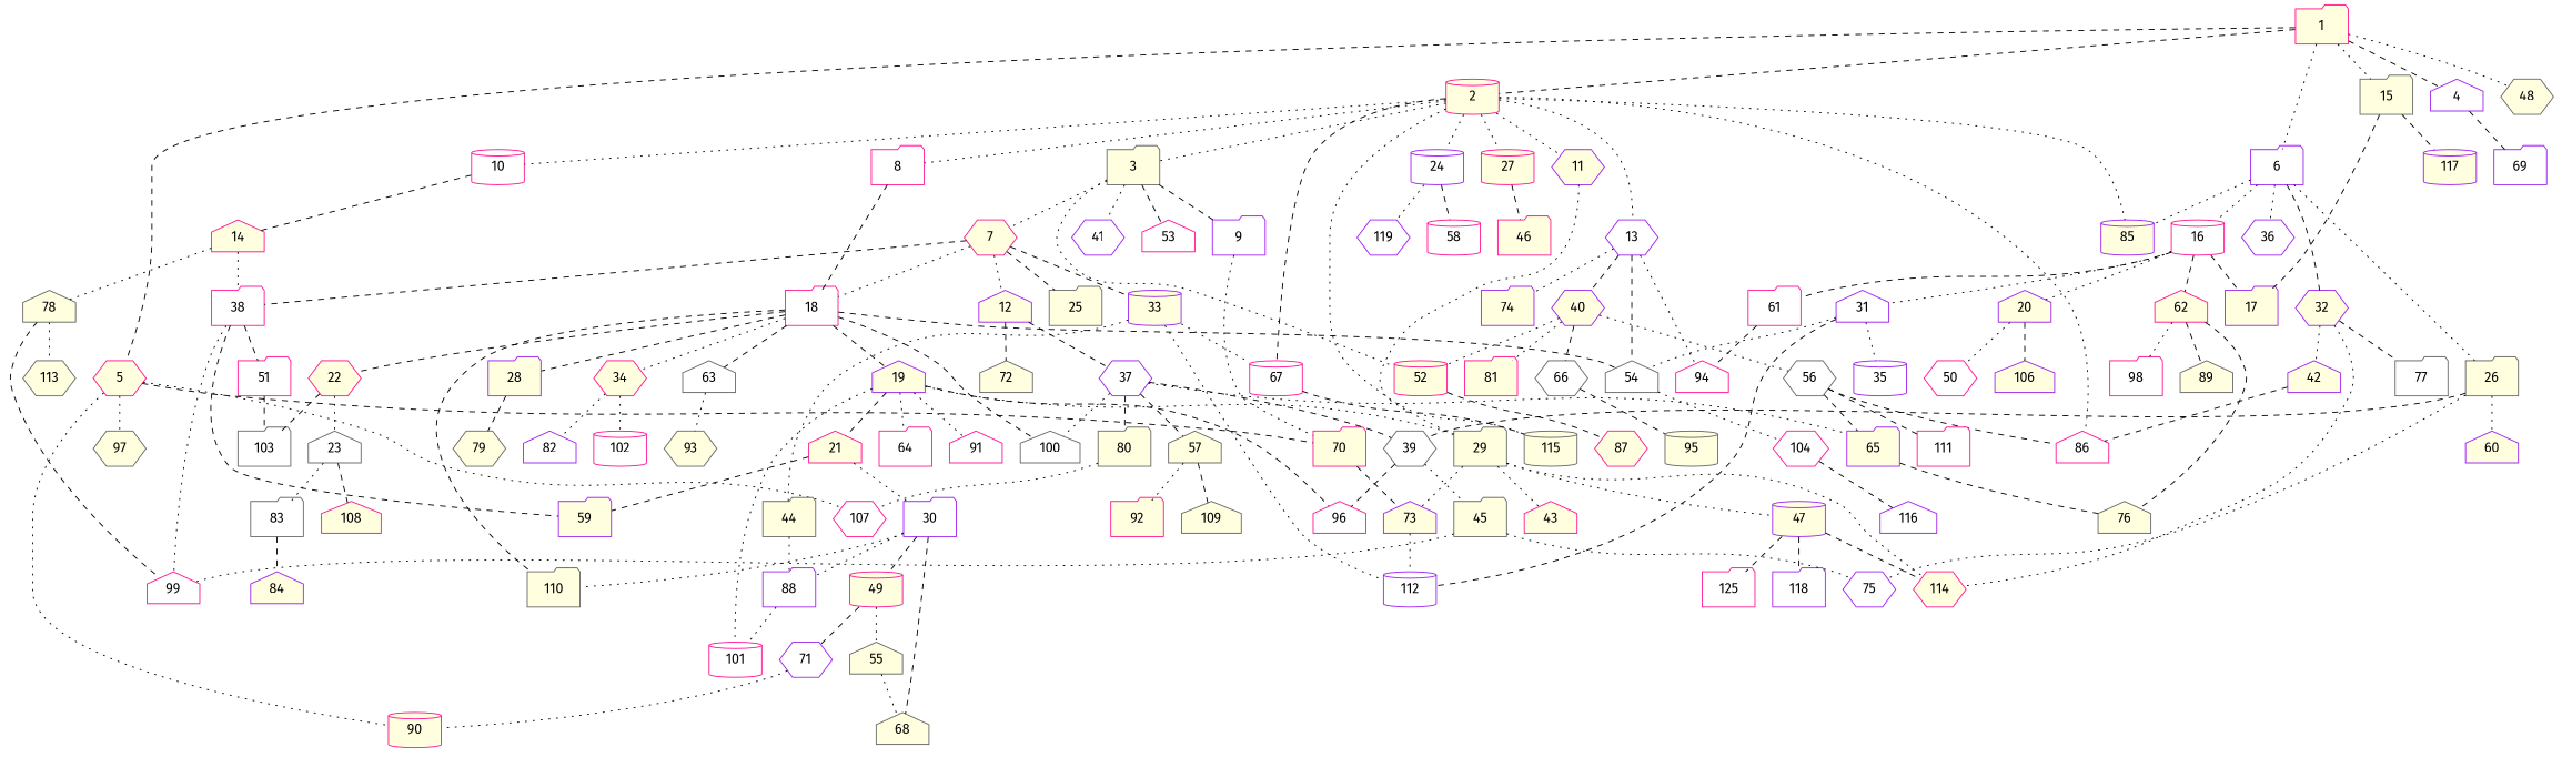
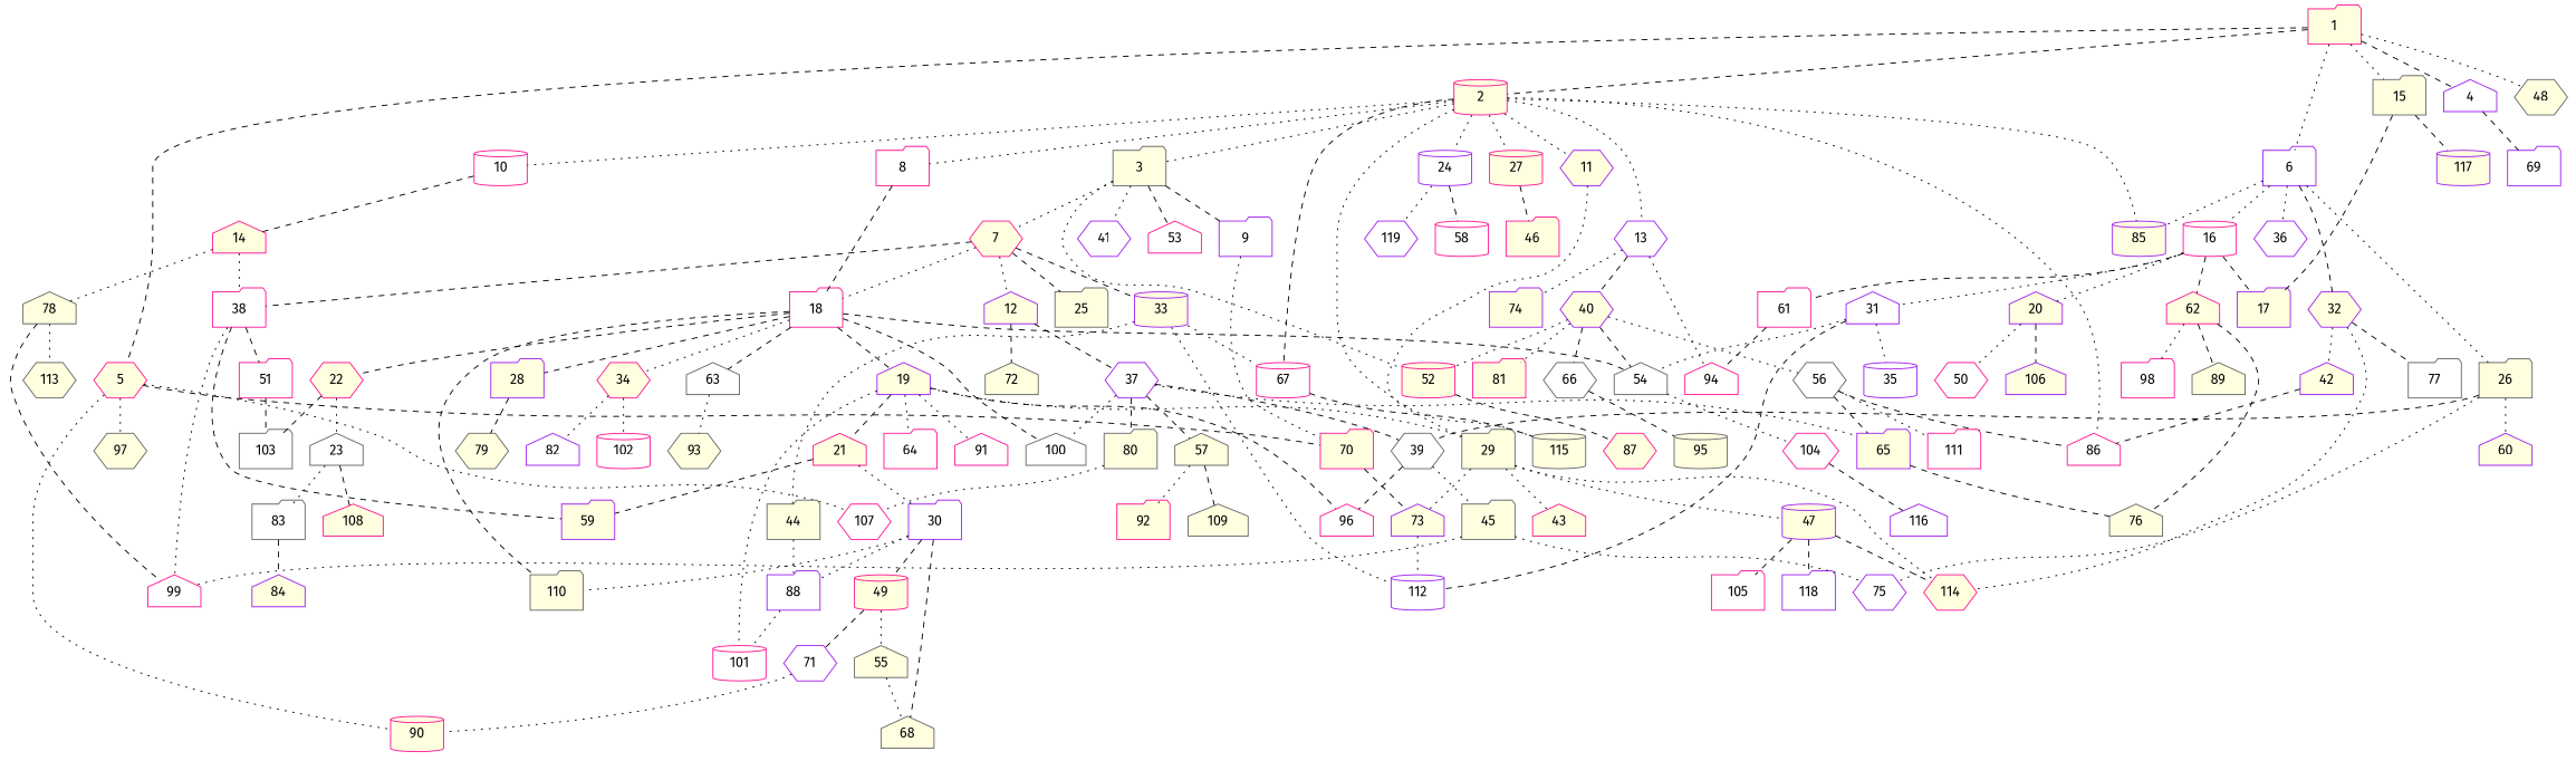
  graph {
    fontname="Fira Sans"
    node [color=deeppink fillcolor=lightyellow fontname="Fira Sans" shape=folder style=filled]
    edge [fontname="Fira Sans" style=dotted]
    2 [shape=cylinder]
    1
    4 [color=purple fillcolor=white shape=house]
    5 [shape=hexagon]
    6 [color=purple fillcolor=white]
    15 [color=gray40]
    48 [color=gray40 shape=hexagon]
    3 [color=gray40]
    8 [fillcolor=white]
    10 [fillcolor=white shape=cylinder]
    11 [color=purple shape=hexagon]
    13 [color=purple fillcolor=white shape=hexagon]
    24 [color=purple fillcolor=white shape=cylinder]
    27 [shape=cylinder]
    67 [fillcolor=white shape=cylinder]
    85 [color=purple shape=cylinder]
    86 [fillcolor=white shape=house]
    115 [color=gray40 shape=cylinder]
    69 [color=purple fillcolor=white]
    70
    90 [shape=cylinder]
    97 [color=gray40 shape=hexagon]
    107 [fillcolor=white shape=hexagon]
    16 [fillcolor=white shape=cylinder]
    26 [color=gray40]
    32 [color=purple shape=hexagon]
    36 [color=purple fillcolor=white shape=hexagon]
    17 [color=purple]
    117 [color=purple shape=cylinder]
    7 [shape=hexagon]
    9 [color=purple fillcolor=white]
    41 [color=purple fillcolor=white shape=hexagon]
    52 [shape=cylinder]
    53 [fillcolor=white shape=house]
    18 [fillcolor=white]
    14 [shape=house]
    29 [color=gray40]
    40 [color=purple shape=hexagon]
    54 [color=gray40 fillcolor=white shape=house]
    74 [color=purple]
    94 [fillcolor=white shape=house]
    58 [fillcolor=white shape=cylinder]
    119 [color=purple fillcolor=white shape=hexagon]
    46
    12 [color=purple shape=house]
    25 [color=gray40]
    33 [color=purple shape=cylinder]
    38 [fillcolor=white]
    87 [shape=hexagon]
    73 [color=purple shape=house]
    20 [color=purple shape=house]
    31 [color=purple fillcolor=white shape=house]
    61 [fillcolor=white]
    62 [shape=house]
    39 [color=gray40 fillcolor=white shape=hexagon]
    60 [color=purple shape=house]
    75 [color=purple fillcolor=white shape=hexagon]
    114 [shape=hexagon]
    42 [color=purple shape=house]
    77 [color=gray40 fillcolor=white]
    37 [color=purple fillcolor=white shape=hexagon]
    72 [color=gray40 shape=house]
    19 [color=purple shape=house]
    22 [shape=hexagon]
    28 [color=purple]
    34 [shape=hexagon]
    63 [color=gray40 fillcolor=white shape=house]
    100 [color=gray40 fillcolor=white shape=house]
    110 [color=gray40]
    112 [color=purple fillcolor=white shape=cylinder]
    44 [color=gray40]
    59 [color=purple]
    51 [fillcolor=white]
    99 [fillcolor=white shape=house]
    78 [color=gray40 shape=house]
    43 [shape=house]
    47 [color=purple shape=cylinder]
    57 [color=gray40 shape=house]
    65 [color=purple]
    80 [color=gray40]
    56 [color=gray40 fillcolor=white shape=hexagon]
    66 [color=gray40 fillcolor=white shape=hexagon]
    81
    104 [fillcolor=white shape=hexagon]
    113 [color=gray40 shape=hexagon]
    50 [fillcolor=white shape=hexagon]
    106 [color=purple shape=house]
    35 [color=purple fillcolor=white shape=cylinder]
    76 [color=gray40 shape=house]
    89 [color=gray40 shape=house]
    98 [fillcolor=white]
    21 [shape=house]
    64 [fillcolor=white]
    91 [fillcolor=white shape=house]
    96 [fillcolor=white shape=house]
    101 [fillcolor=white shape=cylinder]
    23 [color=gray40 fillcolor=white shape=house]
    103 [color=gray40 fillcolor=white]
    79 [color=gray40 shape=hexagon]
    82 [color=purple fillcolor=white shape=house]
    102 [fillcolor=white shape=cylinder]
    93 [color=gray40 shape=hexagon]
    30 [color=purple fillcolor=white]
    49 [shape=cylinder]
    68 [color=gray40 shape=house]
    88 [color=purple fillcolor=white]
    83 [color=gray40 fillcolor=white]
    108 [shape=house]
    84 [color=purple shape=house]
    45 [color=gray40]
-   105 [fillcolor=white label=125]
+   105 [fillcolor=white]
    118 [color=purple fillcolor=white]
    55 [color=gray40 shape=house]
    71 [color=purple fillcolor=white shape=hexagon]
    92
    109 [color=gray40 shape=house]
    111 [fillcolor=white]
    95 [color=gray40 shape=cylinder]
    116 [color=purple fillcolor=white shape=house]
    2 -- 3
    2 -- 8
    2 -- 10
    2 -- 11
    2 -- 13
    2 -- 24
    2 -- 27
    2 -- 67 [style=dashed]
    2 -- 85
    2 -- 86
    2 -- 115
    1 -- 2 [style=dashed]
    1 -- 4 [style=dashed]
    1 -- 5 [style=dashed]
    1 -- 6
    1 -- 15
    1 -- 48
    4 -- 69 [style=dashed]
    5 -- 70 [style=dashed]
    5 -- 90
    5 -- 97
    5 -- 107
    6 -- 85
    6 -- 16
    6 -- 26
    6 -- 32 [style=dashed]
    6 -- 36
    15 -- 17 [style=dashed]
    15 -- 117 [style=dashed]
    3 -- 7
    3 -- 9 [style=dashed]
    3 -- 41
    3 -- 52
    3 -- 53 [style=dashed]
    8 -- 18 [style=dashed]
    10 -- 14 [style=dashed]
    11 -- 29
    13 -- 40 [style=dashed]
-   13 -- 54 [style=dashed]
+   40 -- 54 [style=dashed]
    13 -- 74
    13 -- 94
    24 -- 58 [style=dashed]
    24 -- 119
    27 -- 46 [style=dashed]
    67 -- 115 [style=dashed]
    70 -- 73 [style=dashed]
    16 -- 17 [style=dashed]
    16 -- 20
    16 -- 31
    16 -- 61 [style=dashed]
    16 -- 62 [style=dashed]
    26 -- 39 [style=dashed]
    26 -- 60
    26 -- 75
    32 -- 114
    32 -- 42
    32 -- 77 [style=dashed]
    7 -- 18
    7 -- 12
    7 -- 25 [style=dashed]
    7 -- 33 [style=dashed]
    7 -- 38 [style=dashed]
    9 -- 70
    52 -- 87 [style=dashed]
    18 -- 54 [style=dashed]
    18 -- 19 [style=dashed]
    18 -- 22 [style=dashed]
    18 -- 28 [style=dashed]
    18 -- 34
    18 -- 63 [style=dashed]
    18 -- 100 [style=dashed]
    18 -- 110 [style=dashed]
    14 -- 38
    14 -- 78
    29 -- 73
    29 -- 114
    29 -- 43
    29 -- 47
    40 -- 52
    40 -- 56
    40 -- 66 [style=dashed]
    40 -- 81
    54 -- 104
    12 -- 37 [style=dashed]
    12 -- 72 [style=dashed]
    33 -- 67
    33 -- 112
    33 -- 44
    38 -- 59 [style=dashed]
    38 -- 51 [style=dashed]
    38 -- 99
    73 -- 112
    20 -- 50
    20 -- 106 [style=dashed]
    31 -- 54
    31 -- 112 [style=dashed]
    31 -- 35
    61 -- 94 [style=dashed]
    62 -- 76 [style=dashed]
    62 -- 89 [style=dashed]
    62 -- 98
    39 -- 96 [style=dashed]
    39 -- 45
    42 -- 86 [style=dashed]
    37 -- 39 [style=dashed]
    37 -- 100
    37 -- 57 [style=dashed]
    37 -- 65
    37 -- 80 [style=dashed]
    19 -- 29
    19 -- 21 [style=dashed]
    19 -- 64
    19 -- 91
    19 -- 96 [style=dashed]
    19 -- 101
    22 -- 23
    22 -- 103 [style=dashed]
    28 -- 79 [style=dashed]
    34 -- 82
    34 -- 102
    63 -- 93
    44 -- 88
    51 -- 103 [style=dashed]
    78 -- 99 [style=dashed]
    78 -- 113
    47 -- 114 [style=dashed]
    47 -- 105 [style=dashed]
    47 -- 118 [style=dashed]
    57 -- 92
    57 -- 109 [style=dashed]
    65 -- 76 [style=dashed]
    80 -- 107
    56 -- 86 [style=dashed]
    56 -- 65 [style=dashed]
-   56 -- 111 [style=dashed]
+   56 -- 111
    66 -- 95 [style=dashed]
    104 -- 116 [style=dashed]
    21 -- 59 [style=dashed]
    21 -- 30
    23 -- 83
    23 -- 108 [style=dashed]
    30 -- 110
    30 -- 49 [style=dashed]
    30 -- 68 [style=dashed]
    30 -- 88
    49 -- 55
    49 -- 71 [style=dashed]
    88 -- 101
    83 -- 84 [style=dashed]
    45 -- 75
    45 -- 99
    55 -- 68
    71 -- 90
  }
